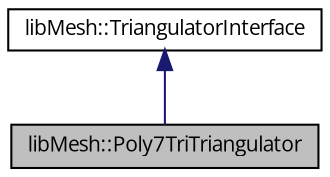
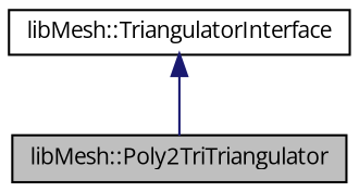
  digraph {
    fontname="Open Sans"
    node [color=black fontname="Open Sans" fontsize=10 shape=record style=filled]
-   n1 [fillcolor=grey75 fontcolor=black height=0.2 label="libMesh::Poly7TriTriangulator" width=0.4]
+   n1 [fillcolor=grey75 fontcolor=black height=0.2 label="libMesh::Poly2TriTriangulator" width=0.4]
    n2 [fillcolor=white height=0.2 label="libMesh::TriangulatorInterface" width=0.4]
    n2 -> n1 [color=midnightblue dir=back fontname="Open Sans" fontsize=10 labelfontname=Helvetica labelfontsize=10 style=solid]
  }
